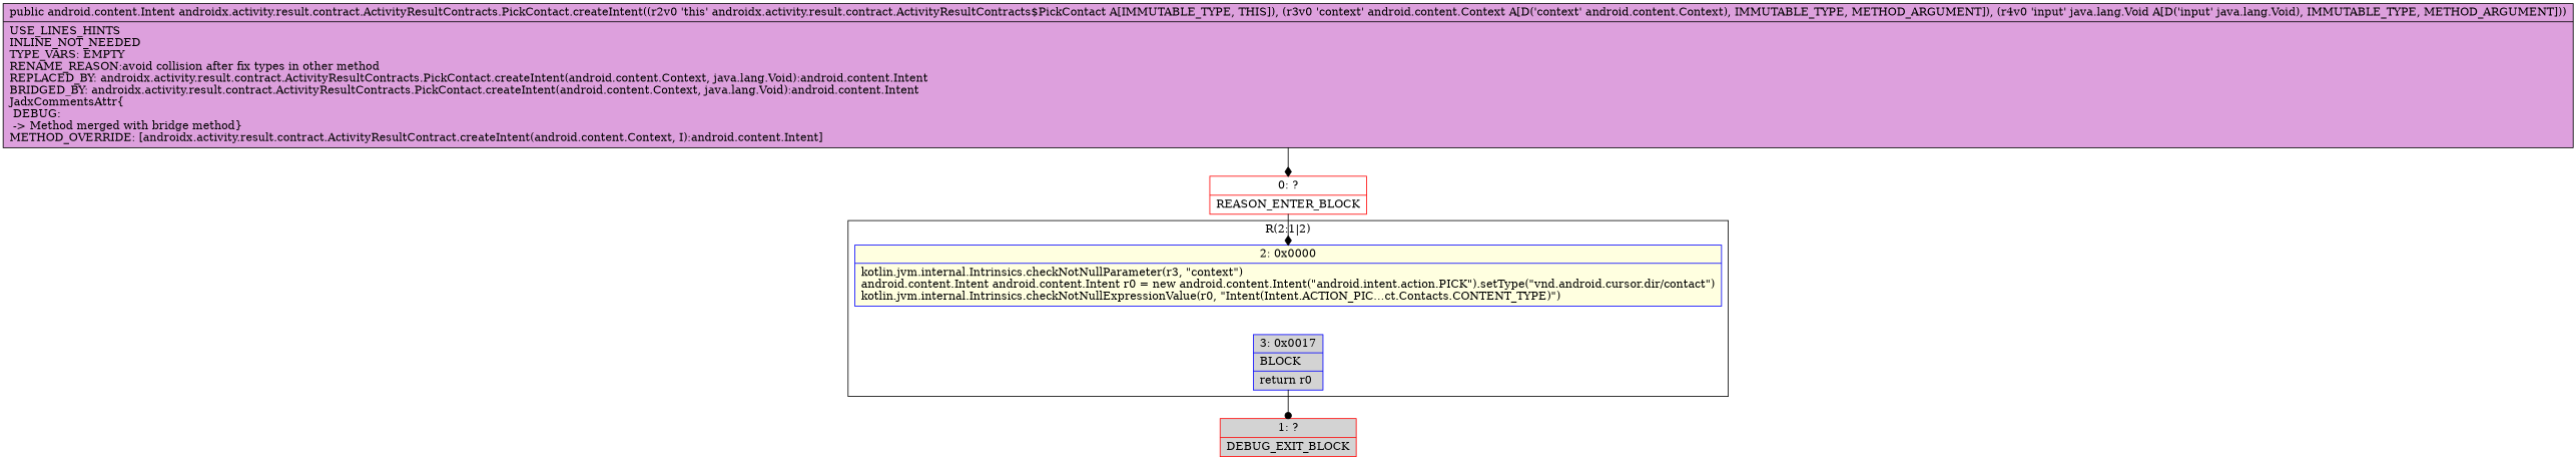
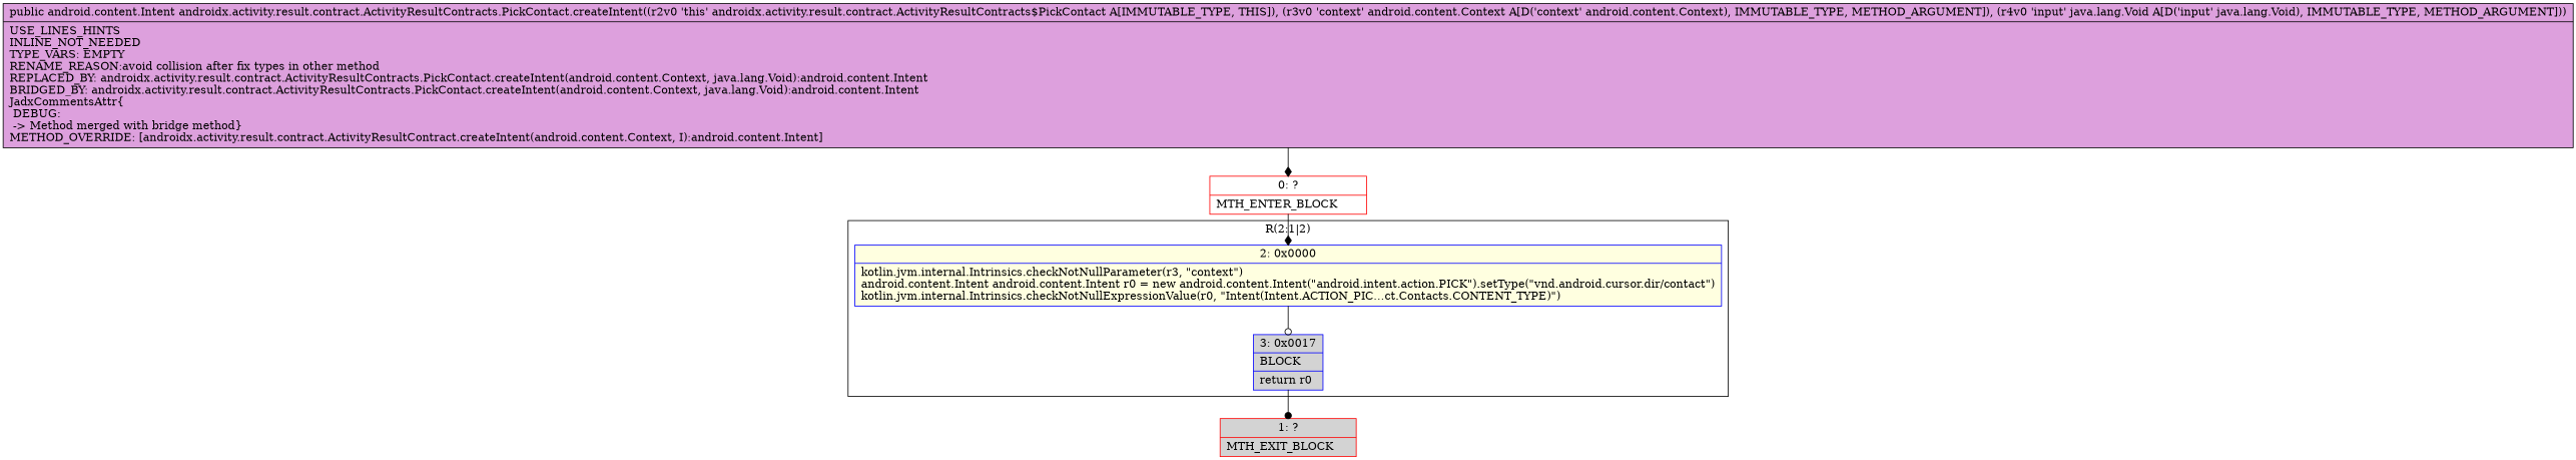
  digraph {
    node [color=blue fillcolor=lightgrey shape=record style=filled]
    edge [arrowhead=diamond]
    n1 [fillcolor=lightyellow label="{2\:\ 0x0000|kotlin.jvm.internal.Intrinsics.checkNotNullParameter(r3, \"context\")\landroid.content.Intent android.content.Intent r0 = new android.content.Intent(\"android.intent.action.PICK\").setType(\"vnd.android.cursor.dir\/contact\")\lkotlin.jvm.internal.Intrinsics.checkNotNullExpressionValue(r0, \"Intent(Intent.ACTION_PIC…ct.Contacts.CONTENT_TYPE)\")\l}"]
    n2 [label="{3\:\ 0x0017|BLOCK\l|return r0\l}"]
-   n3 [color=red label="{1\:\ ?|DEBUG_EXIT_BLOCK\l}"]
-   n4 [color=red fillcolor=white label="{0\:\ ?|REASON_ENTER_BLOCK\l}"]
+   n3 [color=red label="{1\:\ ?|MTH_EXIT_BLOCK\l}"]
+   n4 [color=red fillcolor=white label="{0\:\ ?|MTH_ENTER_BLOCK\l}"]
    n5 [fillcolor=plum label="{public android.content.Intent androidx.activity.result.contract.ActivityResultContracts.PickContact.createIntent((r2v0 'this' androidx.activity.result.contract.ActivityResultContracts$PickContact A[IMMUTABLE_TYPE, THIS]), (r3v0 'context' android.content.Context A[D('context' android.content.Context), IMMUTABLE_TYPE, METHOD_ARGUMENT]), (r4v0 'input' java.lang.Void A[D('input' java.lang.Void), IMMUTABLE_TYPE, METHOD_ARGUMENT]))  | USE_LINES_HINTS\lINLINE_NOT_NEEDED\lTYPE_VARS: EMPTY\lRENAME_REASON:avoid collision after fix types in other method\lREPLACED_BY: androidx.activity.result.contract.ActivityResultContracts.PickContact.createIntent(android.content.Context, java.lang.Void):android.content.Intent\lBRIDGED_BY: androidx.activity.result.contract.ActivityResultContracts.PickContact.createIntent(android.content.Context, java.lang.Void):android.content.Intent\lJadxCommentsAttr\{\l DEBUG: \l \-\> Method merged with bridge method\}\lMETHOD_OVERRIDE: [androidx.activity.result.contract.ActivityResultContract.createIntent(android.content.Context, I):android.content.Intent]\l}" color=""]
    subgraph cluster_1 {
      label="R(2:1|2)"
      n1
      n2
    }
+   n1 -> n2 [arrowhead=odot]
    n2 -> n3 [arrowhead=dot]
    n4 -> n1
    n5 -> n4
  }
